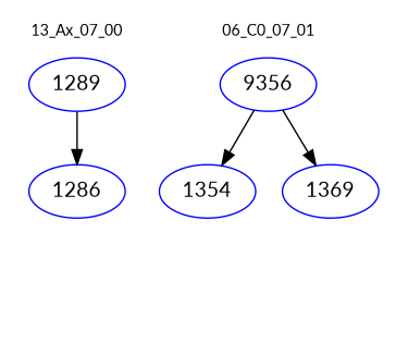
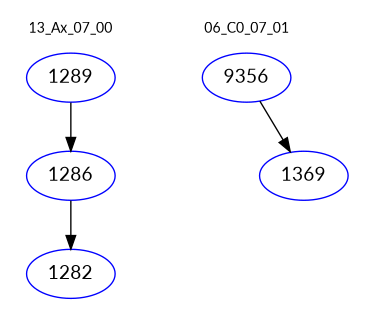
  digraph {
    fontname=Lato
    node [color=blue fontname=Lato]
    edge [color=black fontname=Lato]
    n1 [label=1286]
+   n2 [label=1282]
    n3 [label=1289]
    n4 [label=9356]
-   n5 [label=1354]
    n6 [label=1369]
    subgraph cluster_1 {
      color=white
      fontsize=10
      label="13_Ax_07_00"
      n1
+     n2
      n3
    }
    subgraph cluster_2 {
      color=white
      fontsize=10
      label="06_C0_07_01"
      n4
-     n5
      n6
    }
+   n1 -> n2
    n3 -> n1
-   n4 -> n5
    n4 -> n6
  }
